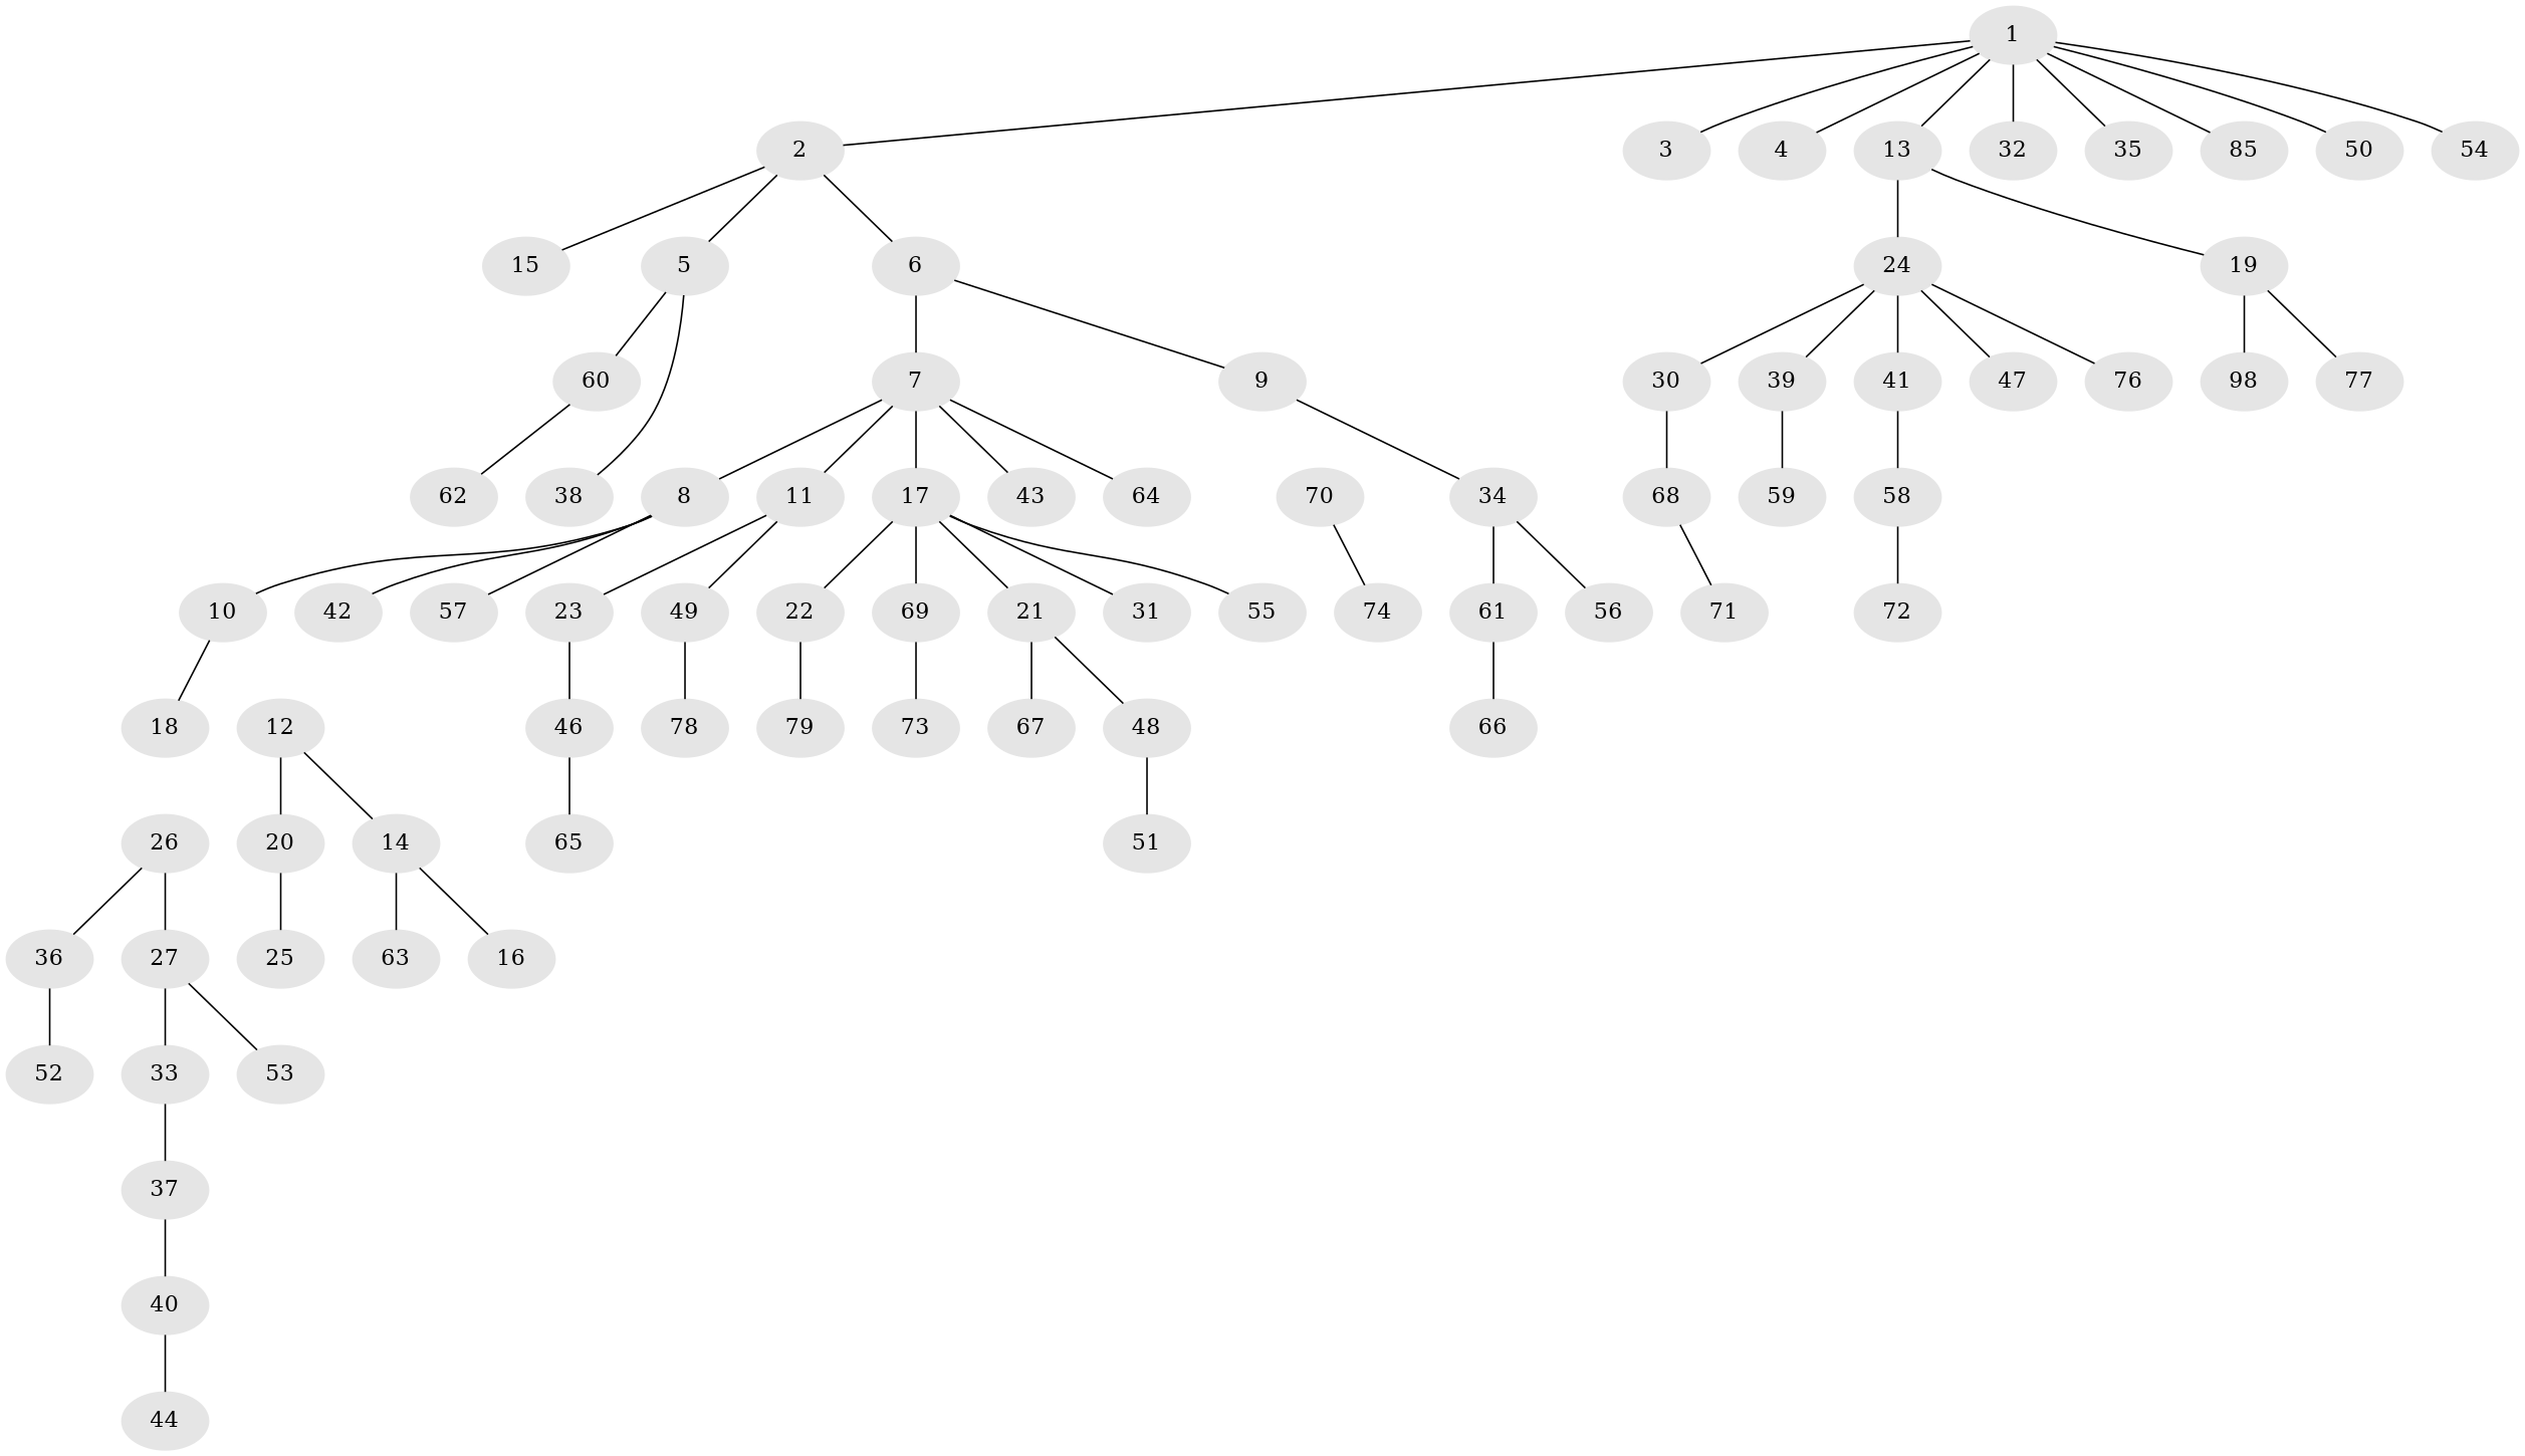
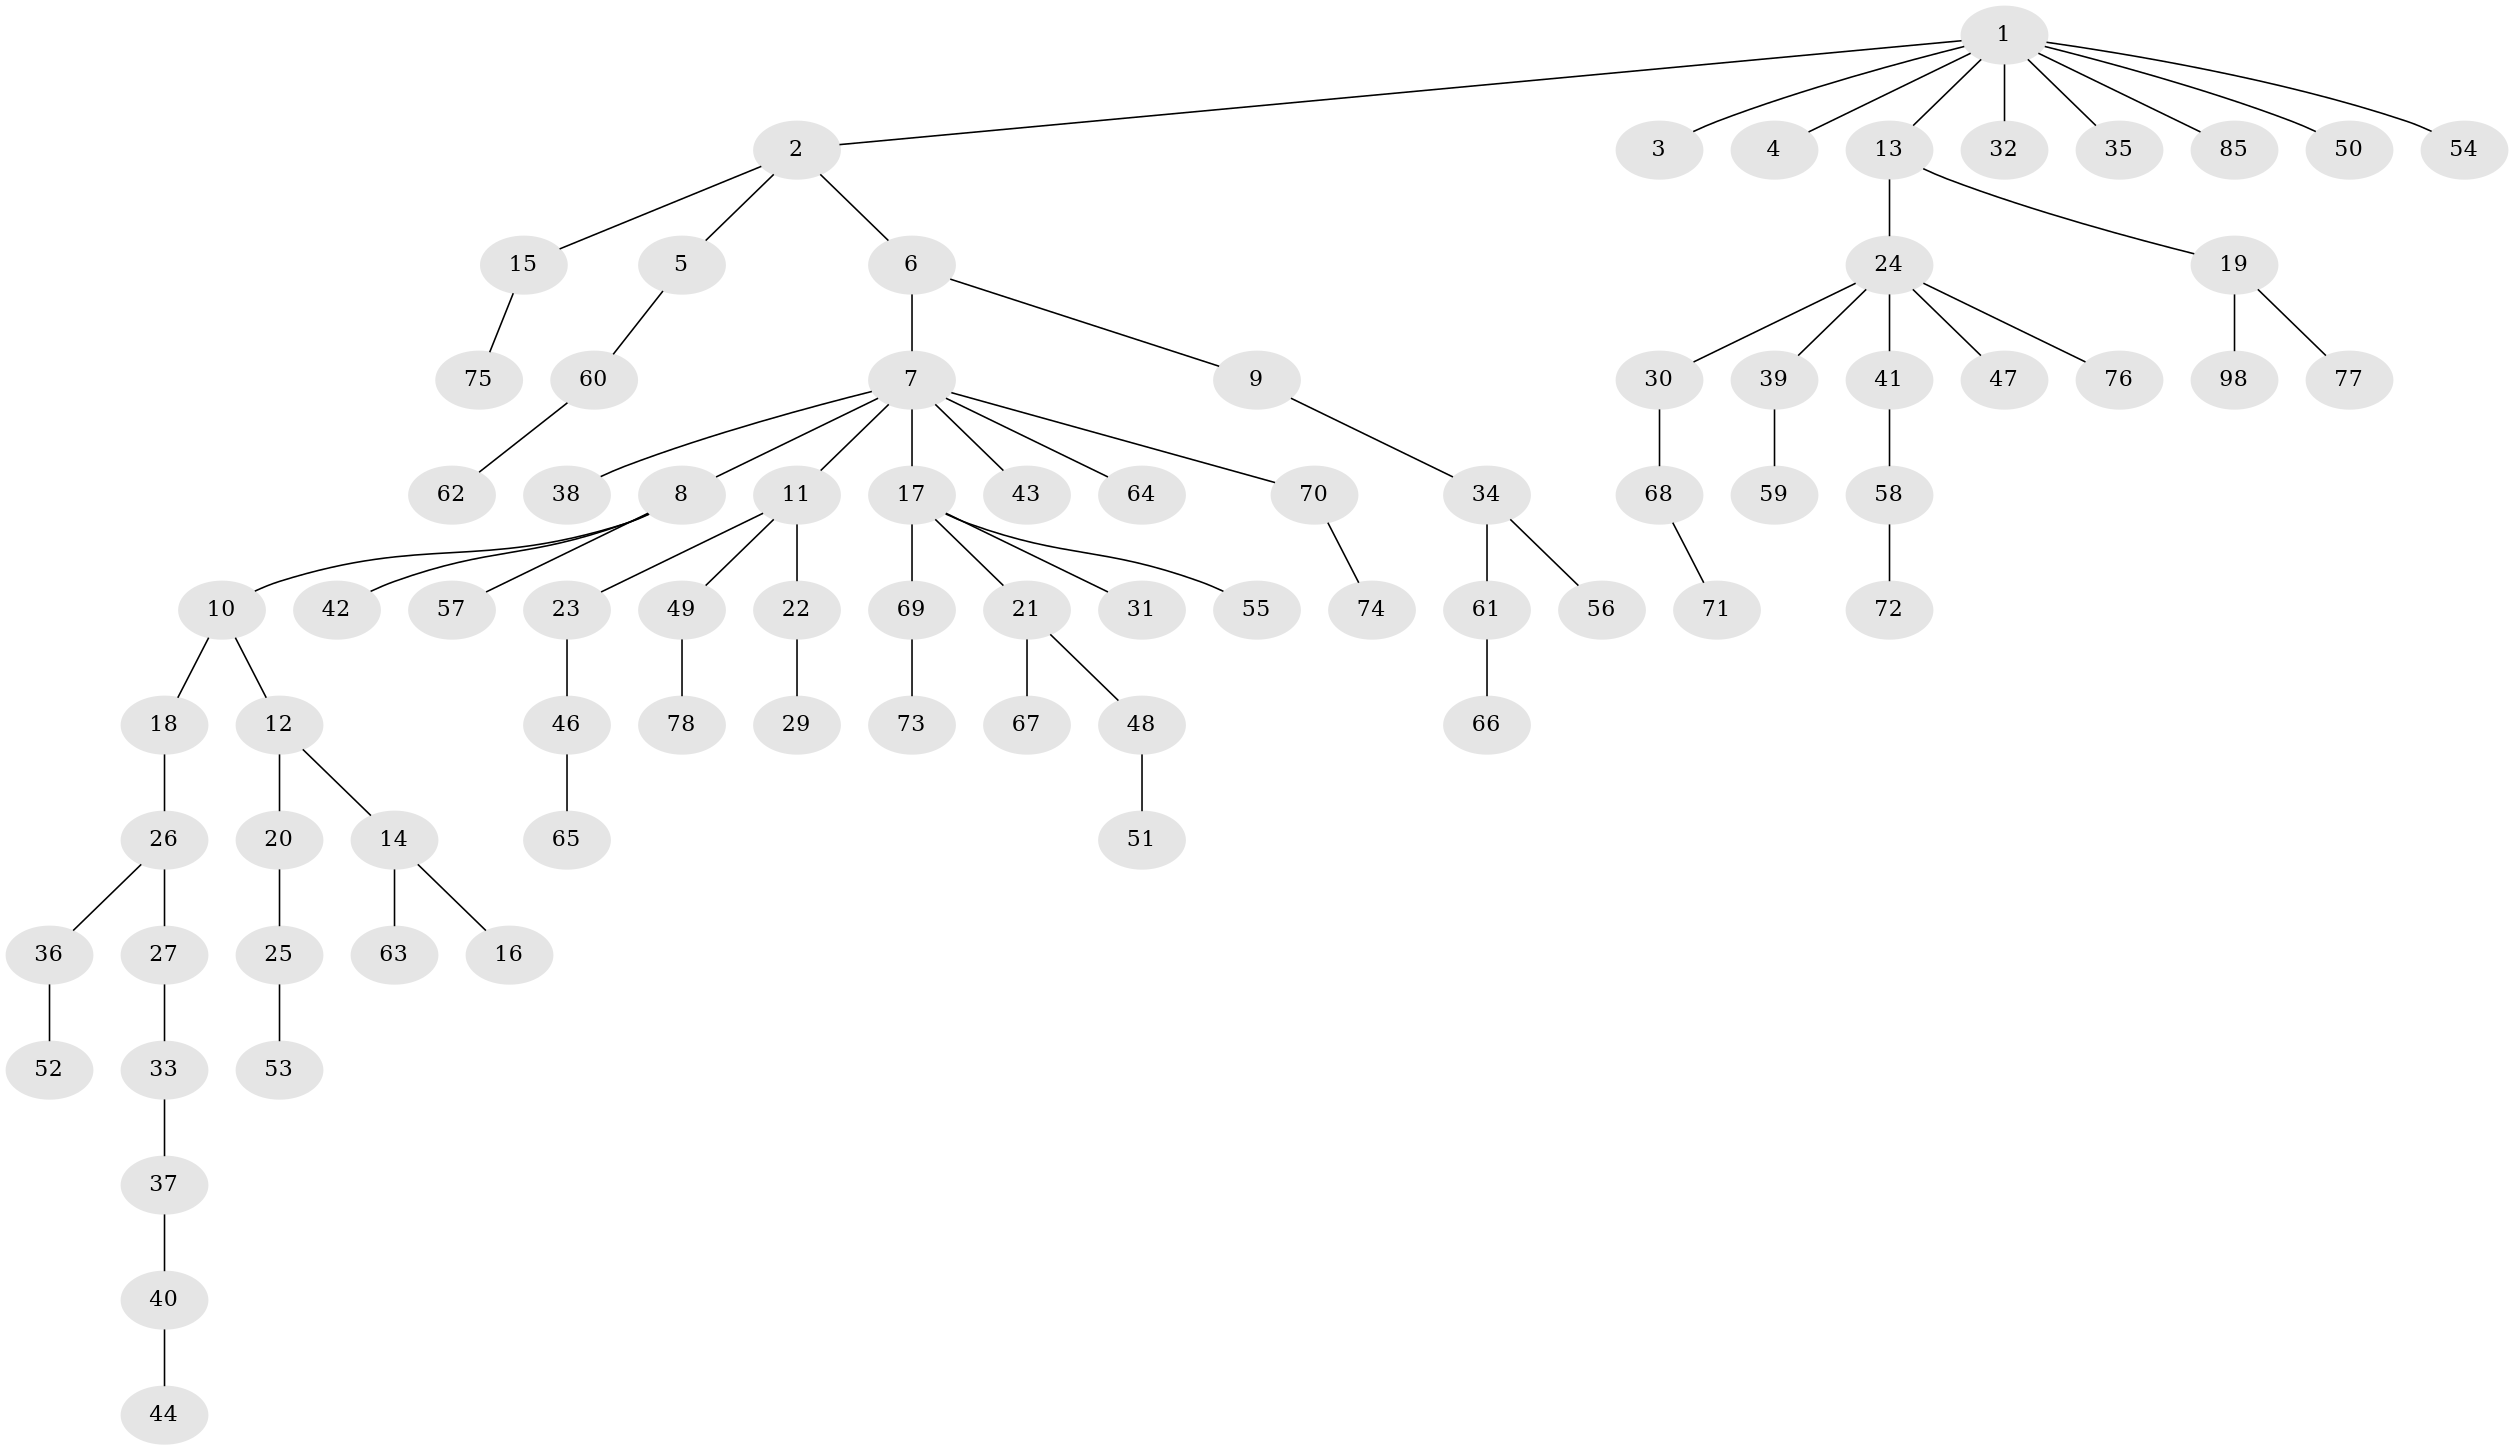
  graph {
    node [color=gray90 style=filled]
    1
    2
    3
    4
    13
    32
    35
    n8 [label=85]
    50
    54
    5
    6
    15
    19
    24
    60
    7
    9
+   75
    62
    8
    11
    17
    38
    43
    64
    70
    34
    10
    42
    57
    22
    23
    49
    21
    31
    55
    69
    74
    12
    18
    56
    61
    14
    20
    26
-   29 [label=79]
+   29
    46
    78
    16
    63
    25
    n53 [label=98]
    77
    30
    39
    41
    47
    76
    48
    67
    73
    27
    36
    51
    65
    68
    59
    58
    33
    53
    52
    37
    40
    66
    44
    72
    71
    1 -- 2
    1 -- 3
    1 -- 4
    1 -- 13
    1 -- 32
    1 -- 35
    1 -- n8
    1 -- 50
    1 -- 54
    2 -- 5
    2 -- 6
    2 -- 15
    13 -- 19
    13 -- 24
    5 -- 60
    6 -- 7
    6 -- 9
+   15 -- 75
    19 -- n53
    19 -- 77
    24 -- 30
    24 -- 39
    24 -- 41
    24 -- 47
    24 -- 76
    60 -- 62
    7 -- 8
    7 -- 11
    7 -- 17
-   5 -- 38
+   7 -- 38
    7 -- 43
    7 -- 64
+   7 -- 70
    9 -- 34
    8 -- 10
    8 -- 42
    8 -- 57
-   17 -- 22
+   11 -- 22
    11 -- 23
    11 -- 49
    17 -- 21
    17 -- 31
    17 -- 55
    17 -- 69
    70 -- 74
    34 -- 56
    34 -- 61
+   10 -- 12
    10 -- 18
    22 -- 29
    23 -- 46
    49 -- 78
    21 -- 48
    21 -- 67
    69 -- 73
    12 -- 14
    12 -- 20
+   18 -- 26
    61 -- 66
    14 -- 16
    14 -- 63
    20 -- 25
    26 -- 27
    26 -- 36
    46 -- 65
    30 -- 68
    39 -- 59
    41 -- 58
    48 -- 51
    27 -- 33
-   27 -- 53
+   25 -- 53
    36 -- 52
    68 -- 71
    58 -- 72
    33 -- 37
    37 -- 40
    40 -- 44
  }
